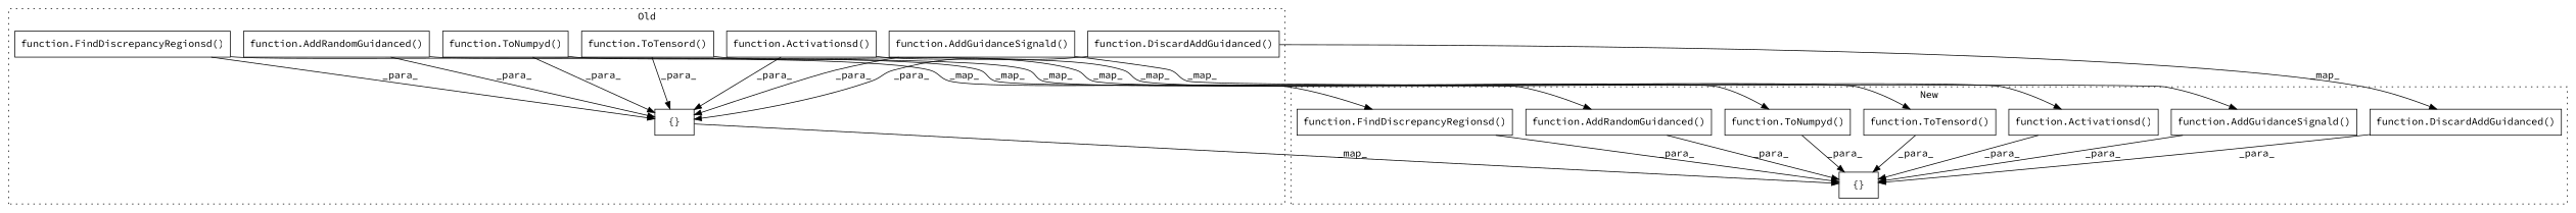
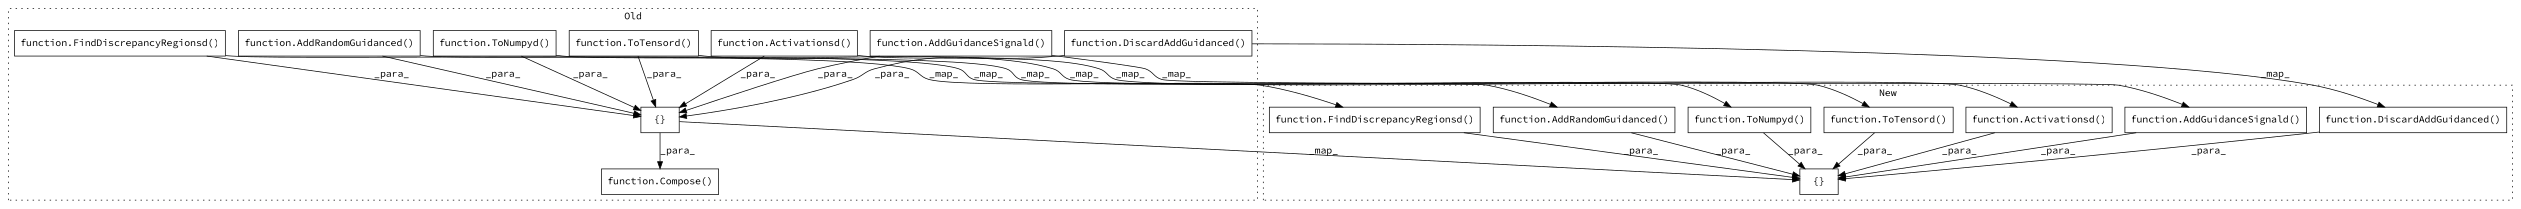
  digraph {
    fontname="Source Code Pro"
    node [a=75 l=78 shape=box fontname="Source Code Pro"]
    edge [fontname="Source Code Pro"]
    n1 [label="function.FindDiscrepancyRegionsd()" s=1490]
    n2 [a=59 l="18,0" label="{}" s="1356,1872"]
    n3 [l=34 label="function.ToTensord()" s=1838]
+   n4 [l="21,10" label="function.Compose()" s="1335,1887"]
    n5 [l=41 label="function.ToNumpyd()" s=1431]
    n6 [l=39 label="function.Activationsd()" s=1374]
    n7 [l=93 label="function.AddRandomGuidanced()" s=1586]
    n8 [l=54 label="function.AddGuidanceSignald()" s=1697]
    n9 [l=51 label="function.DiscardAddGuidanced()" s=1769]
    n10 [label="function.FindDiscrepancyRegionsd()" s=1444]
    n11 [a=59 l="14,0" label="{}" s="1322,1810"]
    n12 [l=34 label="function.ToTensord()" s=1776]
    n13 [l=41 label="function.ToNumpyd()" s=1389]
    n14 [l=39 label="function.Activationsd()" s=1336]
    n15 [l=93 label="function.AddRandomGuidanced()" s=1536]
    n16 [l=54 label="function.AddGuidanceSignald()" s=1643]
    n17 [l=51 label="function.DiscardAddGuidanced()" s=1711]
    subgraph cluster_1 {
      label=Old
      style=dotted
      n1
      n2
      n3
+     n4
      n5
      n6
      n7
      n8
      n9
    }
    subgraph cluster_2 {
      label=New
      style=dotted
      n10
      n11
      n12
      n13
      n14
      n15
      n16
      n17
    }
    n1 -> n2 [label=_para_]
    n1 -> n10 [label=_map_]
+   n2 -> n4 [label=_para_]
    n2 -> n11 [label=_map_]
    n3 -> n2 [label=_para_]
    n3 -> n12 [label=_map_]
    n5 -> n2 [label=_para_]
    n5 -> n13 [label=_map_]
    n6 -> n2 [label=_para_]
    n6 -> n14 [label=_map_]
    n7 -> n2 [label=_para_]
    n7 -> n15 [label=_map_]
    n8 -> n2 [label=_para_]
    n8 -> n16 [label=_map_]
    n9 -> n2 [label=_para_]
    n9 -> n17 [label=_map_]
    n10 -> n11 [label=_para_]
    n12 -> n11 [label=_para_]
    n13 -> n11 [label=_para_]
    n14 -> n11 [label=_para_]
    n15 -> n11 [label=_para_]
    n16 -> n11 [label=_para_]
    n17 -> n11 [label=_para_]
  }
